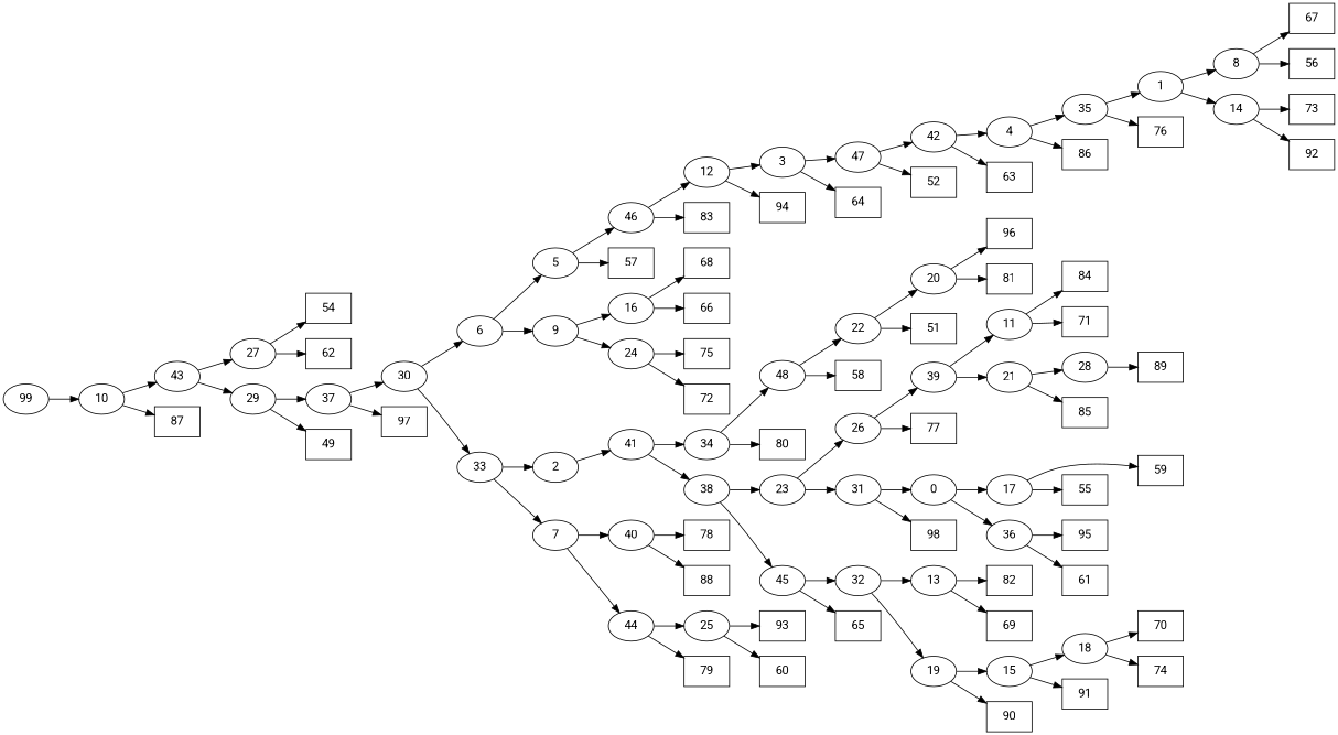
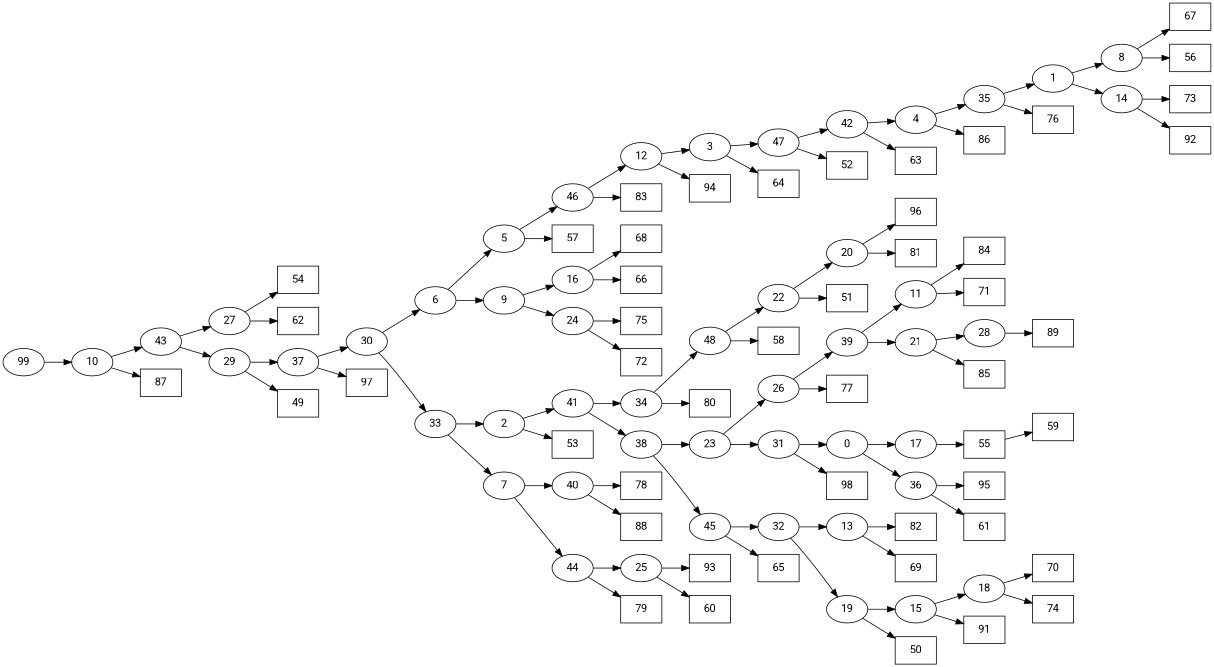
  digraph {
    fontname=Roboto
    rankdir=LR
    node [fontname=Roboto]
    edge [fontname=Roboto]
    n1 [label=0]
    n2 [label=17]
    n3 [label=36]
    n4 [label=59 shape=box]
    n5 [label=55 shape=box]
    n6 [label=95 shape=box]
    n7 [label=61 shape=box]
    n8 [label=1]
    n9 [label=8]
    n10 [label=14]
    n11 [label=67 shape=box]
    n12 [label=56 shape=box]
    n13 [label=73 shape=box]
    n14 [label=92 shape=box]
    n15 [label=2]
    n16 [label=41]
+   n17 [label=53 shape=box]
    n18 [label=34]
    n19 [label=38]
    n20 [label=3]
    n21 [label=47]
    n22 [label=64 shape=box]
    n23 [label=42]
    n24 [label=52 shape=box]
    n25 [label=4]
    n26 [label=35]
    n27 [label=86 shape=box]
    n28 [label=76 shape=box]
    n29 [label=5]
    n30 [label=46]
    n31 [label=57 shape=box]
    n32 [label=12]
    n33 [label=83 shape=box]
    n34 [label=6]
    n35 [label=9]
    n36 [label=16]
    n37 [label=24]
    n38 [label=7]
    n39 [label=40]
    n40 [label=44]
    n41 [label=78 shape=box]
    n42 [label=88 shape=box]
    n43 [label=25]
    n44 [label=79 shape=box]
    n45 [label=68 shape=box]
    n46 [label=66 shape=box]
    n47 [label=75 shape=box]
    n48 [label=72 shape=box]
    n49 [label=10]
    n50 [label=43]
    n51 [label=87 shape=box]
    n52 [label=27]
    n53 [label=29]
    n54 [label=11]
    n55 [label=84 shape=box]
    n56 [label=71 shape=box]
    n57 [label=94 shape=box]
    n58 [label=13]
    n59 [label=82 shape=box]
    n60 [label=69 shape=box]
    n61 [label=15]
    n62 [label=18]
    n63 [label=91 shape=box]
    n64 [label=70 shape=box]
    n65 [label=74 shape=box]
    n66 [label=19]
-   n67 [label=90 shape=box]
+   n67 [label=50 shape=box]
    n68 [label=20]
    n69 [label=96 shape=box]
    n70 [label=81 shape=box]
    n71 [label=21]
    n72 [label=28]
    n73 [label=85 shape=box]
    n74 [label=89 shape=box]
    n75 [label=22]
    n76 [label=51 shape=box]
    n77 [label=23]
    n78 [label=26]
    n79 [label=31]
    n80 [label=39]
    n81 [label=77 shape=box]
    n82 [label=98 shape=box]
    n83 [label=93 shape=box]
    n84 [label=60 shape=box]
    n85 [label=54 shape=box]
    n86 [label=62 shape=box]
    n87 [label=37]
    n88 [label=49 shape=box]
    n89 [label=30]
    n90 [label=97 shape=box]
    n91 [label=33]
    n92 [label=32]
    n93 [label=48]
    n94 [label=80 shape=box]
    n95 [label=58 shape=box]
    n96 [label=45]
    n97 [label=65 shape=box]
    n98 [label=63 shape=box]
    n99 [label=99]
    n1 -> n2
    n1 -> n3
-   n2 -> n4
+   n5 -> n4
    n2 -> n5
    n3 -> n6
    n3 -> n7
    n8 -> n9
    n8 -> n10
    n9 -> n11
    n9 -> n12
    n10 -> n13
    n10 -> n14
    n15 -> n16
+   n15 -> n17
    n16 -> n18
    n16 -> n19
    n18 -> n93
    n18 -> n94
    n19 -> n77
    n19 -> n96
    n20 -> n21
    n20 -> n22
    n21 -> n23
    n21 -> n24
    n23 -> n25
    n23 -> n98
    n25 -> n26
    n25 -> n27
    n26 -> n8
    n26 -> n28
    n29 -> n30
    n29 -> n31
    n30 -> n32
    n30 -> n33
    n32 -> n20
    n32 -> n57
    n34 -> n29
    n34 -> n35
    n35 -> n36
    n35 -> n37
    n36 -> n45
    n36 -> n46
    n37 -> n47
    n37 -> n48
    n38 -> n39
    n38 -> n40
    n39 -> n41
    n39 -> n42
    n40 -> n43
    n40 -> n44
    n43 -> n83
    n43 -> n84
    n49 -> n50
    n49 -> n51
    n50 -> n52
    n50 -> n53
    n52 -> n85
    n52 -> n86
    n53 -> n87
    n53 -> n88
    n54 -> n55
    n54 -> n56
    n58 -> n59
    n58 -> n60
    n61 -> n62
    n61 -> n63
    n62 -> n64
    n62 -> n65
    n66 -> n61
    n66 -> n67
    n68 -> n69
    n68 -> n70
    n71 -> n72
    n71 -> n73
    n72 -> n74
    n75 -> n68
    n75 -> n76
    n77 -> n78
    n77 -> n79
    n78 -> n80
    n78 -> n81
    n79 -> n1
    n79 -> n82
    n80 -> n54
    n80 -> n71
    n87 -> n89
    n87 -> n90
    n89 -> n34
    n89 -> n91
    n91 -> n15
    n91 -> n38
    n92 -> n58
    n92 -> n66
    n93 -> n75
    n93 -> n95
    n96 -> n92
    n96 -> n97
    n99 -> n49
  }
